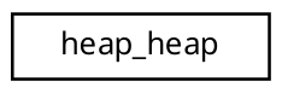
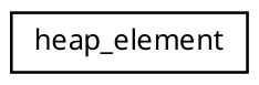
  digraph {
    rankdir=TB
-   n1 [color=black fillcolor=white fontname=Sans fontsize=10 height=0.2 label=heap_heap shape=record style=filled width=0.4]
+   n1 [color=black fillcolor=white fontname=Sans fontsize=10 height=0.2 label=heap_element shape=record style=filled width=0.4]
  }
